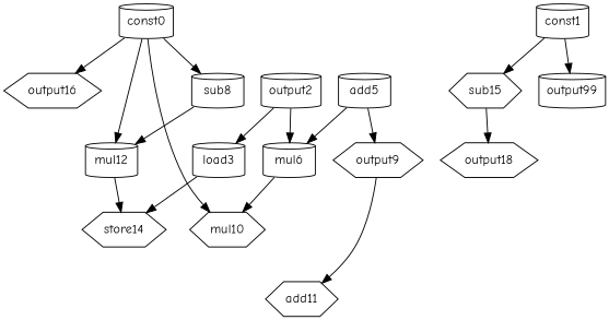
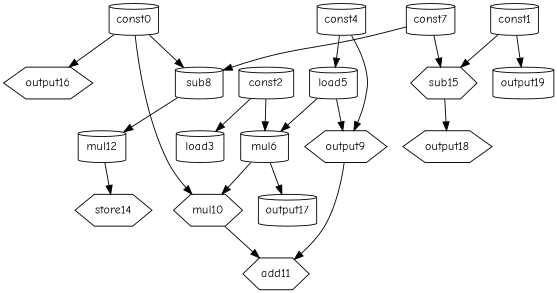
  digraph {
    fontname="Comic Neue"
    node [fontname="Comic Neue" opcode=const shape=cylinder]
    edge [fontname="Comic Neue" operand=0]
    sub8 [opcode=sub]
    const0
    mul10 [opcode=mul shape=hexagon]
    mul12 [opcode=mul]
    output16 [opcode=output shape=hexagon]
    add11 [opcode=add shape=hexagon]
    store14 [opcode=store shape=hexagon]
    sub15 [opcode=sub shape=hexagon]
    const1
-   output19 [opcode=output label=output99]
+   output19 [opcode=output]
    output18 [opcode=output shape=hexagon]
    load3 [opcode=load]
-   const2 [label=output2]
+   const2
    mul6 [opcode=mul]
-   load5 [opcode=load label=add5]
+   output17 [opcode=output]
+   load5 [opcode=load]
+   const4
    n18 [label=output9 opcode=mul shape=hexagon]
+   const7
    sub8 -> mul12
    const0 -> sub8
    const0 -> mul10
-   const0 -> mul12 [operand=1]
    const0 -> output16
+   mul10 -> add11 [operand=1]
    mul12 -> store14 [operand=1]
    sub15 -> output18
    const1 -> sub15
    const1 -> output19
-   load3 -> store14
    const2 -> load3
    const2 -> mul6
    mul6 -> mul10 [operand=1]
+   mul6 -> output17
    load5 -> mul6 [operand=1]
    load5 -> n18 [operand=1]
+   const4 -> load5
+   const4 -> n18
    n18 -> add11
+   const7 -> sub8 [operand=1]
+   const7 -> sub15 [operand=1]
  }
